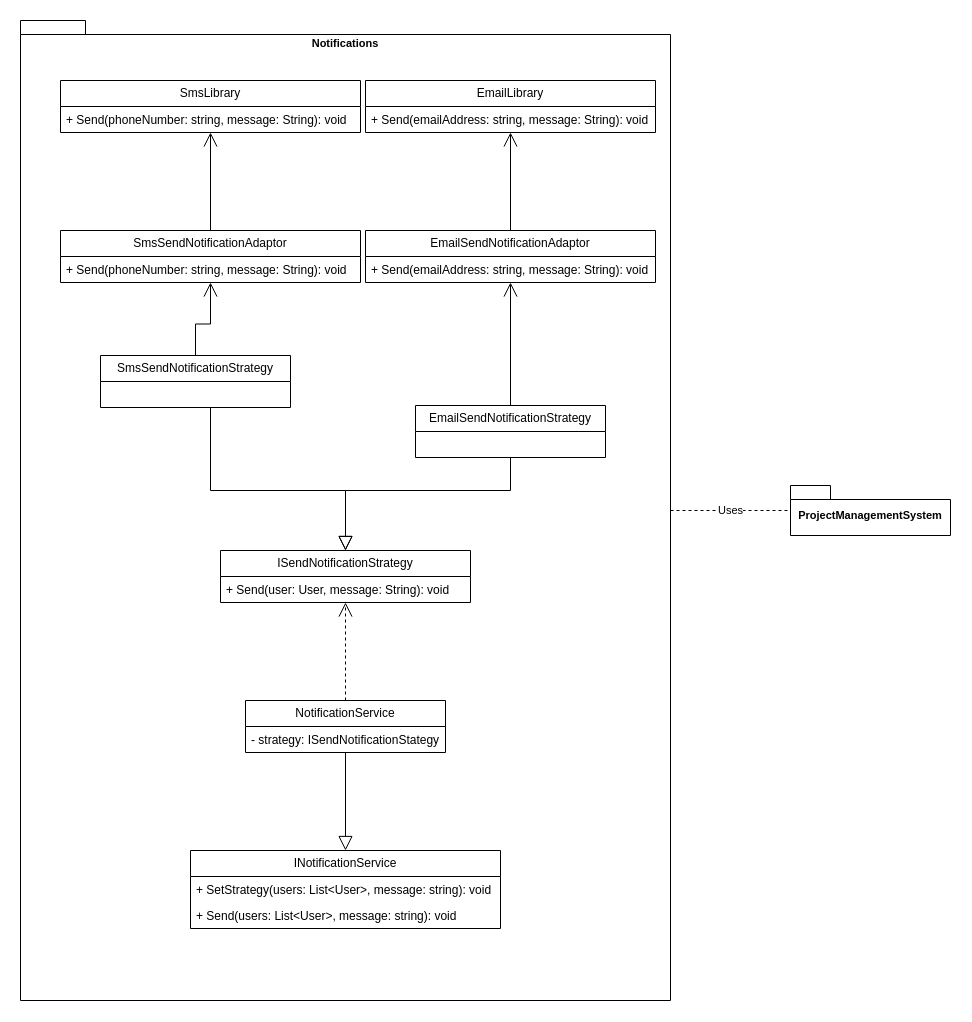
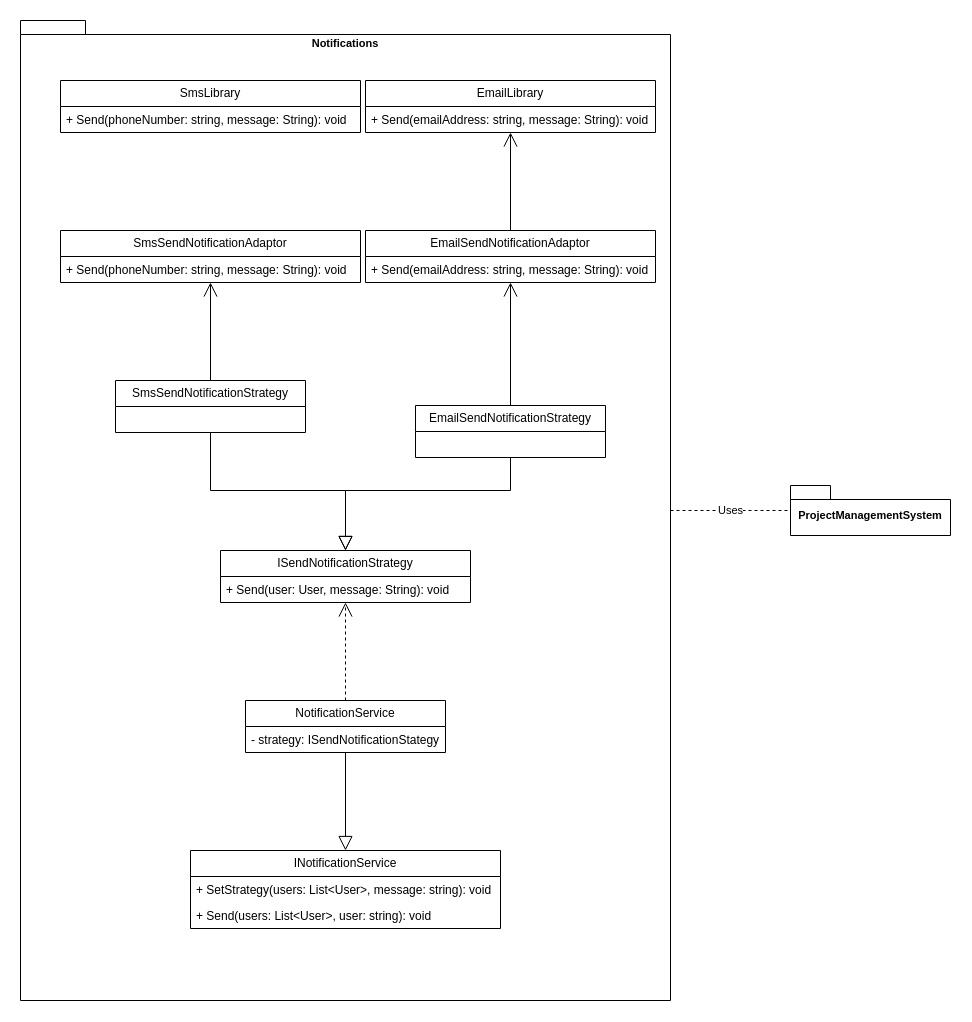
  <mxCell id="0" />
  <mxCell id="1" parent="0" />
  <mxCell id="2" value="Uses" style="edgeStyle=orthogonalEdgeStyle;shape=connector;rounded=0;orthogonalLoop=1;jettySize=auto;html=1;strokeColor=default;strokeWidth=1;align=center;verticalAlign=middle;fontFamily=Helvetica;fontSize=11;fontColor=default;labelBackgroundColor=default;startSize=12;endArrow=none;endFill=0;endSize=12;dashed=1;startFill=0;" parent="1" source="3" target="29" edge="1"><mxGeometry relative="1" as="geometry" /></mxCell>
  <mxCell id="3" value="Notifications" style="shape=folder;fontStyle=1;spacingTop=10;tabWidth=40;tabHeight=14;tabPosition=left;html=1;whiteSpace=wrap;fontFamily=Helvetica;fontSize=11;fontColor=default;labelBackgroundColor=default;verticalAlign=top;" parent="1" vertex="1"><mxGeometry x="20" y="20" width="650" height="980" as="geometry" /></mxCell>
  <mxCell id="4" value="SmsLibrary" style="swimlane;fontStyle=0;childLayout=stackLayout;horizontal=1;startSize=26;fillColor=none;horizontalStack=0;resizeParent=1;resizeParentMax=0;resizeLast=0;collapsible=1;marginBottom=0;whiteSpace=wrap;html=1;" parent="1" vertex="1"><mxGeometry x="60" y="80" width="300" height="52" as="geometry" /></mxCell>
  <mxCell id="5" value="+ Send(phoneNumber: string, message: String): void" style="text;strokeColor=none;fillColor=none;align=left;verticalAlign=top;spacingLeft=4;spacingRight=4;overflow=hidden;rotatable=0;points=[[0,0.5],[1,0.5]];portConstraint=eastwest;whiteSpace=wrap;html=1;" vertex="1" parent="4"><mxGeometry y="26" width="300" height="26" as="geometry" /></mxCell>
  <mxCell id="6" value="EmailLibrary" style="swimlane;fontStyle=0;childLayout=stackLayout;horizontal=1;startSize=26;fillColor=none;horizontalStack=0;resizeParent=1;resizeParentMax=0;resizeLast=0;collapsible=1;marginBottom=0;whiteSpace=wrap;html=1;" parent="1" vertex="1"><mxGeometry x="365" y="80" width="290" height="52" as="geometry" /></mxCell>
  <mxCell id="7" value="+ Send(emailAddress: string, message: String): void" style="text;strokeColor=none;fillColor=none;align=left;verticalAlign=top;spacingLeft=4;spacingRight=4;overflow=hidden;rotatable=0;points=[[0,0.5],[1,0.5]];portConstraint=eastwest;whiteSpace=wrap;html=1;" vertex="1" parent="6"><mxGeometry y="26" width="290" height="26" as="geometry" /></mxCell>
- <mxCell id="8" style="edgeStyle=orthogonalEdgeStyle;rounded=0;orthogonalLoop=1;jettySize=auto;html=1;endArrow=open;endFill=0;strokeWidth=1;startSize=12;endSize=12;" parent="1" source="9" target="4" edge="1"><mxGeometry relative="1" as="geometry" /></mxCell>
  <mxCell id="9" value="SmsSendNotificationAdaptor" style="swimlane;fontStyle=0;childLayout=stackLayout;horizontal=1;startSize=26;fillColor=none;horizontalStack=0;resizeParent=1;resizeParentMax=0;resizeLast=0;collapsible=1;marginBottom=0;whiteSpace=wrap;html=1;" parent="1" vertex="1"><mxGeometry x="60" y="230" width="300" height="52" as="geometry" /></mxCell>
  <mxCell id="10" value="+ Send(phoneNumber: string, message: String): void" style="text;strokeColor=none;fillColor=none;align=left;verticalAlign=top;spacingLeft=4;spacingRight=4;overflow=hidden;rotatable=0;points=[[0,0.5],[1,0.5]];portConstraint=eastwest;whiteSpace=wrap;html=1;" vertex="1" parent="9"><mxGeometry y="26" width="300" height="26" as="geometry" /></mxCell>
  <mxCell id="11" style="edgeStyle=orthogonalEdgeStyle;shape=connector;rounded=0;orthogonalLoop=1;jettySize=auto;html=1;strokeColor=default;strokeWidth=1;align=center;verticalAlign=middle;fontFamily=Helvetica;fontSize=11;fontColor=default;labelBackgroundColor=default;startSize=12;endArrow=open;endFill=0;endSize=12;" parent="1" source="12" target="6" edge="1"><mxGeometry relative="1" as="geometry" /></mxCell>
  <mxCell id="12" value="EmailSendNotificationAdaptor" style="swimlane;fontStyle=0;childLayout=stackLayout;horizontal=1;startSize=26;fillColor=none;horizontalStack=0;resizeParent=1;resizeParentMax=0;resizeLast=0;collapsible=1;marginBottom=0;whiteSpace=wrap;html=1;" parent="1" vertex="1"><mxGeometry x="365" y="230" width="290" height="52" as="geometry" /></mxCell>
  <mxCell id="13" value="+ Send(emailAddress: string, message: String): void" style="text;strokeColor=none;fillColor=none;align=left;verticalAlign=top;spacingLeft=4;spacingRight=4;overflow=hidden;rotatable=0;points=[[0,0.5],[1,0.5]];portConstraint=eastwest;whiteSpace=wrap;html=1;" vertex="1" parent="12"><mxGeometry y="26" width="290" height="26" as="geometry" /></mxCell>
  <mxCell id="14" style="edgeStyle=orthogonalEdgeStyle;shape=connector;rounded=0;orthogonalLoop=1;jettySize=auto;html=1;strokeColor=default;strokeWidth=1;align=center;verticalAlign=middle;fontFamily=Helvetica;fontSize=11;fontColor=default;labelBackgroundColor=default;startSize=12;endArrow=open;endFill=0;endSize=12;" parent="1" source="15" target="9" edge="1"><mxGeometry relative="1" as="geometry" /></mxCell>
- <mxCell id="15" value="SmsSendNotificationStrategy" style="swimlane;fontStyle=0;childLayout=stackLayout;horizontal=1;startSize=26;fillColor=none;horizontalStack=0;resizeParent=1;resizeParentMax=0;resizeLast=0;collapsible=1;marginBottom=0;whiteSpace=wrap;html=1;" parent="1" vertex="1"><mxGeometry x="100" y="355" width="190" height="52" as="geometry" /></mxCell>
+ <mxCell id="15" value="SmsSendNotificationStrategy" style="swimlane;fontStyle=0;childLayout=stackLayout;horizontal=1;startSize=26;fillColor=none;horizontalStack=0;resizeParent=1;resizeParentMax=0;resizeLast=0;collapsible=1;marginBottom=0;whiteSpace=wrap;html=1;" parent="1" vertex="1"><mxGeometry x="115" y="380" width="190" height="52" as="geometry" /></mxCell>
  <mxCell id="16" style="edgeStyle=orthogonalEdgeStyle;shape=connector;rounded=0;orthogonalLoop=1;jettySize=auto;html=1;strokeColor=default;strokeWidth=1;align=center;verticalAlign=middle;fontFamily=Helvetica;fontSize=11;fontColor=default;labelBackgroundColor=default;startSize=12;endArrow=open;endFill=0;endSize=12;" parent="1" source="17" target="12" edge="1"><mxGeometry relative="1" as="geometry" /></mxCell>
  <mxCell id="17" value="EmailSendNotificationStrategy" style="swimlane;fontStyle=0;childLayout=stackLayout;horizontal=1;startSize=26;fillColor=none;horizontalStack=0;resizeParent=1;resizeParentMax=0;resizeLast=0;collapsible=1;marginBottom=0;whiteSpace=wrap;html=1;" parent="1" vertex="1"><mxGeometry x="415" y="405" width="190" height="52" as="geometry" /></mxCell>
  <mxCell id="18" style="edgeStyle=orthogonalEdgeStyle;shape=connector;rounded=0;orthogonalLoop=1;jettySize=auto;html=1;strokeColor=default;strokeWidth=1;align=center;verticalAlign=middle;fontFamily=Helvetica;fontSize=11;fontColor=default;labelBackgroundColor=default;startSize=12;endArrow=none;endFill=0;endSize=12;startFill=0;startArrow=block;" parent="1" source="20" target="17" edge="1"><mxGeometry relative="1" as="geometry"><Array as="points"><mxPoint x="345" y="490" /><mxPoint x="510" y="490" /></Array></mxGeometry></mxCell>
  <mxCell id="19" style="edgeStyle=orthogonalEdgeStyle;shape=connector;rounded=0;orthogonalLoop=1;jettySize=auto;html=1;strokeColor=default;strokeWidth=1;align=center;verticalAlign=middle;fontFamily=Helvetica;fontSize=11;fontColor=default;labelBackgroundColor=default;startSize=12;endArrow=none;endFill=0;endSize=12;startArrow=block;startFill=0;" parent="1" source="20" target="15" edge="1"><mxGeometry relative="1" as="geometry"><Array as="points"><mxPoint x="345" y="490" /><mxPoint x="210" y="490" /></Array></mxGeometry></mxCell>
  <mxCell id="20" value="ISendNotificationStrategy" style="swimlane;fontStyle=0;childLayout=stackLayout;horizontal=1;startSize=26;fillColor=none;horizontalStack=0;resizeParent=1;resizeParentMax=0;resizeLast=0;collapsible=1;marginBottom=0;whiteSpace=wrap;html=1;" parent="1" vertex="1"><mxGeometry x="220" y="550" width="250" height="52" as="geometry" /></mxCell>
  <mxCell id="21" value="+ Send(user: User, message: String): void" style="text;strokeColor=none;fillColor=none;align=left;verticalAlign=top;spacingLeft=4;spacingRight=4;overflow=hidden;rotatable=0;points=[[0,0.5],[1,0.5]];portConstraint=eastwest;whiteSpace=wrap;html=1;" parent="20" vertex="1"><mxGeometry y="26" width="250" height="26" as="geometry" /></mxCell>
  <mxCell id="22" style="edgeStyle=orthogonalEdgeStyle;shape=connector;rounded=0;orthogonalLoop=1;jettySize=auto;html=1;strokeColor=default;strokeWidth=1;align=center;verticalAlign=middle;fontFamily=Helvetica;fontSize=11;fontColor=default;labelBackgroundColor=default;startSize=12;endArrow=open;endFill=0;endSize=12;dashed=1;" parent="1" source="23" target="20" edge="1"><mxGeometry relative="1" as="geometry" /></mxCell>
  <mxCell id="23" value="NotificationService" style="swimlane;fontStyle=0;childLayout=stackLayout;horizontal=1;startSize=26;fillColor=none;horizontalStack=0;resizeParent=1;resizeParentMax=0;resizeLast=0;collapsible=1;marginBottom=0;whiteSpace=wrap;html=1;" parent="1" vertex="1"><mxGeometry x="245" y="700" width="200" height="52" as="geometry" /></mxCell>
  <mxCell id="24" value="- strategy: ISendNotificationStategy" style="text;strokeColor=none;fillColor=none;align=left;verticalAlign=top;spacingLeft=4;spacingRight=4;overflow=hidden;rotatable=0;points=[[0,0.5],[1,0.5]];portConstraint=eastwest;whiteSpace=wrap;html=1;" parent="23" vertex="1"><mxGeometry y="26" width="200" height="26" as="geometry" /></mxCell>
  <mxCell id="25" style="edgeStyle=orthogonalEdgeStyle;shape=connector;rounded=0;orthogonalLoop=1;jettySize=auto;html=1;strokeColor=default;strokeWidth=1;align=center;verticalAlign=middle;fontFamily=Helvetica;fontSize=11;fontColor=default;labelBackgroundColor=default;startSize=12;endArrow=none;endFill=0;endSize=12;startArrow=block;startFill=0;" parent="1" source="26" target="23" edge="1"><mxGeometry relative="1" as="geometry" /></mxCell>
  <mxCell id="26" value="INotificationService" style="swimlane;fontStyle=0;childLayout=stackLayout;horizontal=1;startSize=26;fillColor=none;horizontalStack=0;resizeParent=1;resizeParentMax=0;resizeLast=0;collapsible=1;marginBottom=0;whiteSpace=wrap;html=1;" parent="1" vertex="1"><mxGeometry x="190" y="850" width="310" height="78" as="geometry" /></mxCell>
  <mxCell id="27" value="+ SetStrategy(users: List&amp;lt;User&amp;gt;, message: string): void" style="text;strokeColor=none;fillColor=none;align=left;verticalAlign=top;spacingLeft=4;spacingRight=4;overflow=hidden;rotatable=0;points=[[0,0.5],[1,0.5]];portConstraint=eastwest;whiteSpace=wrap;html=1;" parent="26" vertex="1"><mxGeometry y="26" width="310" height="26" as="geometry" /></mxCell>
- <mxCell id="28" value="+ Send(users: List&amp;lt;User&amp;gt;, message: string): void" style="text;strokeColor=none;fillColor=none;align=left;verticalAlign=top;spacingLeft=4;spacingRight=4;overflow=hidden;rotatable=0;points=[[0,0.5],[1,0.5]];portConstraint=eastwest;whiteSpace=wrap;html=1;" parent="26" vertex="1"><mxGeometry y="52" width="310" height="26" as="geometry" /></mxCell>
+ <mxCell id="28" value="+ Send(users: List&amp;lt;User&amp;gt;, user: string): void" style="text;strokeColor=none;fillColor=none;align=left;verticalAlign=top;spacingLeft=4;spacingRight=4;overflow=hidden;rotatable=0;points=[[0,0.5],[1,0.5]];portConstraint=eastwest;whiteSpace=wrap;html=1;" parent="26" vertex="1"><mxGeometry y="52" width="310" height="26" as="geometry" /></mxCell>
  <mxCell id="29" value="ProjectManagementSystem" style="shape=folder;fontStyle=1;spacingTop=10;tabWidth=40;tabHeight=14;tabPosition=left;html=1;whiteSpace=wrap;fontFamily=Helvetica;fontSize=11;fontColor=default;labelBackgroundColor=default;" parent="1" vertex="1"><mxGeometry x="790" y="485" width="160" height="50" as="geometry" /></mxCell>
